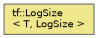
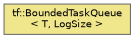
  digraph {
    rankdir=LR
-   n1 [color=grey40 fillcolor=khaki fontname=Helvetica fontsize=10 height=0.2 label="tf::LogSize\l\< T, LogSize \>" shape=box style=filled width=0.4]
+   n1 [color=grey40 fillcolor=khaki fontname=Helvetica fontsize=10 height=0.2 label="tf::BoundedTaskQueue\l\< T, LogSize \>" shape=box style=filled width=0.4]
  }
